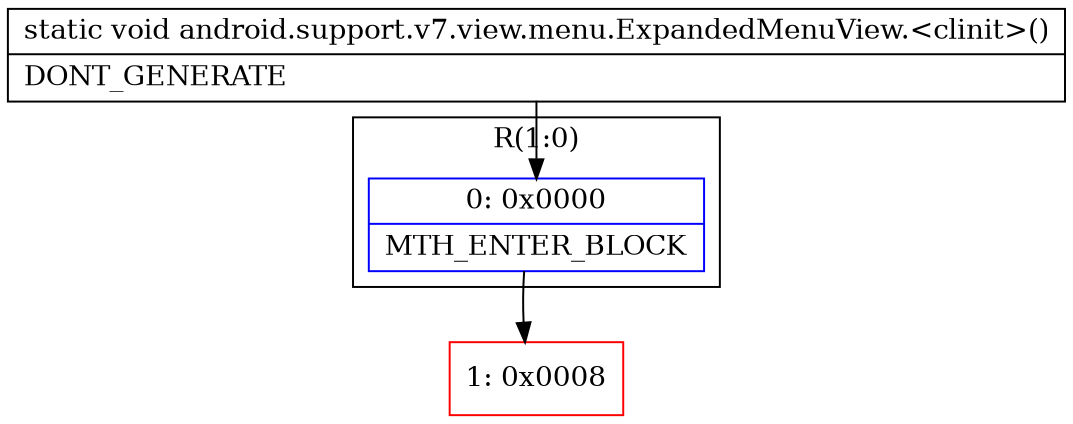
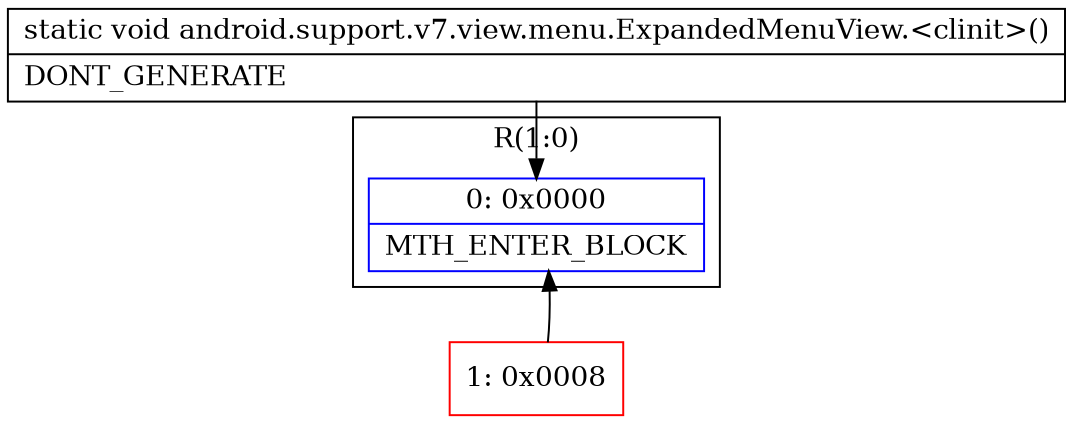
  digraph {
    node [shape=record]
    n1 [color=blue label="{0\:\ 0x0000|MTH_ENTER_BLOCK\l}"]
    n2 [color=red label="{1\:\ 0x0008}"]
    n3 [label="{static void android.support.v7.view.menu.ExpandedMenuView.\<clinit\>()  | DONT_GENERATE\l}"]
    subgraph cluster_1 {
      label="R(1:0)"
      n1
    }
-   n1 -> n2
+   n2 -> n1
    n3 -> n1
  }
